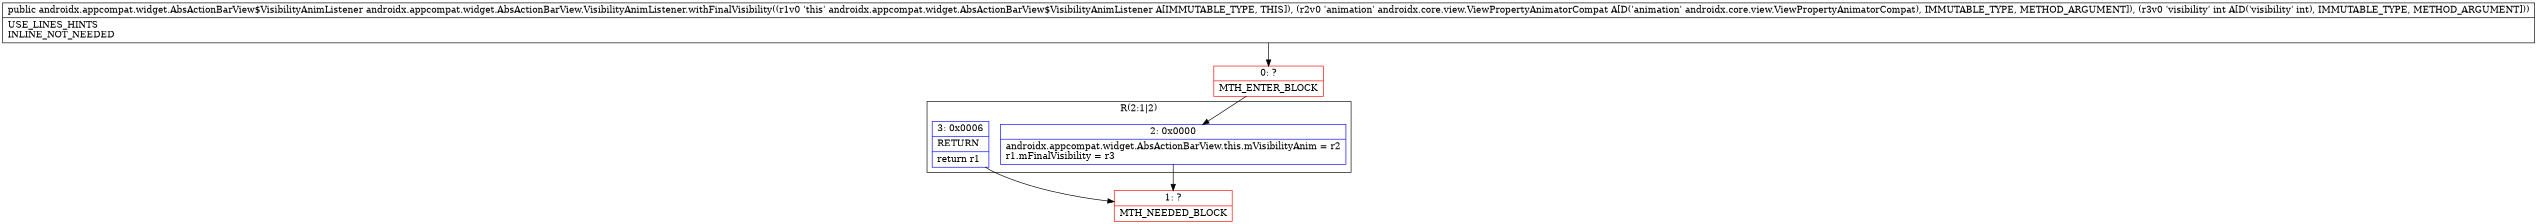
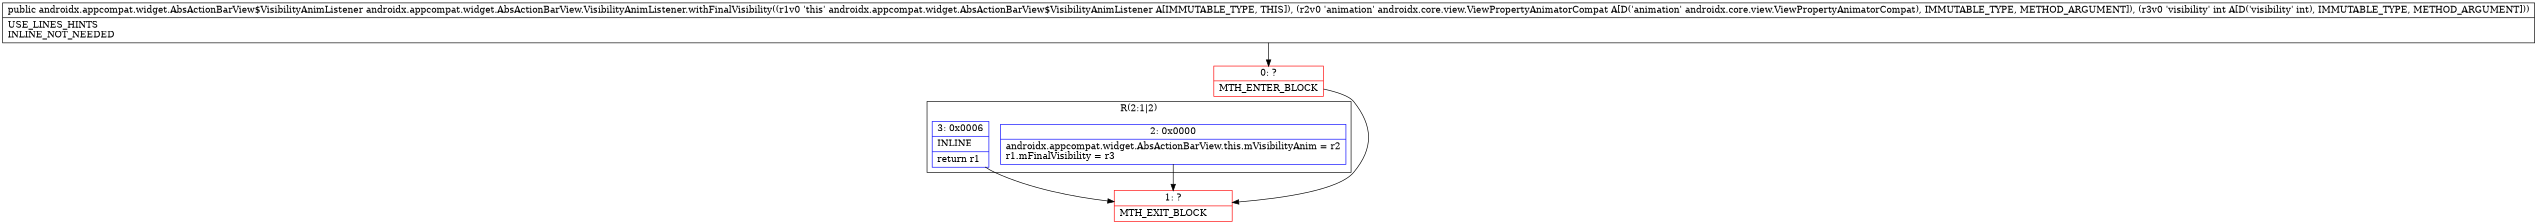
  digraph {
    node [color=blue shape=record]
    n1 [label="{2\:\ 0x0000|androidx.appcompat.widget.AbsActionBarView.this.mVisibilityAnim = r2\lr1.mFinalVisibility = r3\l}"]
-   n2 [label="{3\:\ 0x0006|RETURN\l|return r1\l}"]
-   n3 [color=red label="{1\:\ ?|MTH_NEEDED_BLOCK\l}"]
+   n2 [label="{3\:\ 0x0006|INLINE\l|return r1\l}"]
+   n3 [color=red label="{1\:\ ?|MTH_EXIT_BLOCK\l}"]
    n4 [color=red label="{0\:\ ?|MTH_ENTER_BLOCK\l}"]
    n5 [label="{public androidx.appcompat.widget.AbsActionBarView$VisibilityAnimListener androidx.appcompat.widget.AbsActionBarView.VisibilityAnimListener.withFinalVisibility((r1v0 'this' androidx.appcompat.widget.AbsActionBarView$VisibilityAnimListener A[IMMUTABLE_TYPE, THIS]), (r2v0 'animation' androidx.core.view.ViewPropertyAnimatorCompat A[D('animation' androidx.core.view.ViewPropertyAnimatorCompat), IMMUTABLE_TYPE, METHOD_ARGUMENT]), (r3v0 'visibility' int A[D('visibility' int), IMMUTABLE_TYPE, METHOD_ARGUMENT]))  | USE_LINES_HINTS\lINLINE_NOT_NEEDED\l}" color=""]
    subgraph cluster_1 {
      label="R(2:1|2)"
      n1
      n2
    }
    n1 -> n3
    n2 -> n3
-   n4 -> n1
+   n4 -> n3
    n5 -> n4
  }
